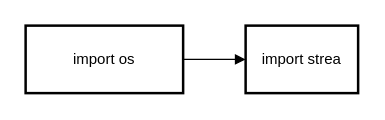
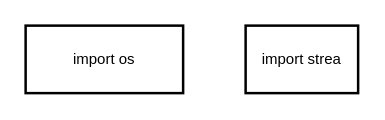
  <mxCell id="0" />
  <mxCell id="1" parent="0" />
  <mxCell id="2" value="import os" style="whiteSpace=wrap;strokeWidth=2;" vertex="1" parent="1"><mxGeometry x="20" y="20" width="126" height="54" as="geometry" /></mxCell>
  <mxCell id="3" value="import strea" style="whiteSpace=wrap;strokeWidth=2;" vertex="1" parent="1"><mxGeometry x="196" y="20" width="90" height="54" as="geometry" /></mxCell>
- <mxCell id="4" value="" style="curved=1;startArrow=none;endArrow=block;exitX=1;exitY=0.5;entryX=0;entryY=0.5;" edge="1" parent="1" source="2" target="3"><mxGeometry relative="1" as="geometry"><Array as="points" /></mxGeometry></mxCell>
